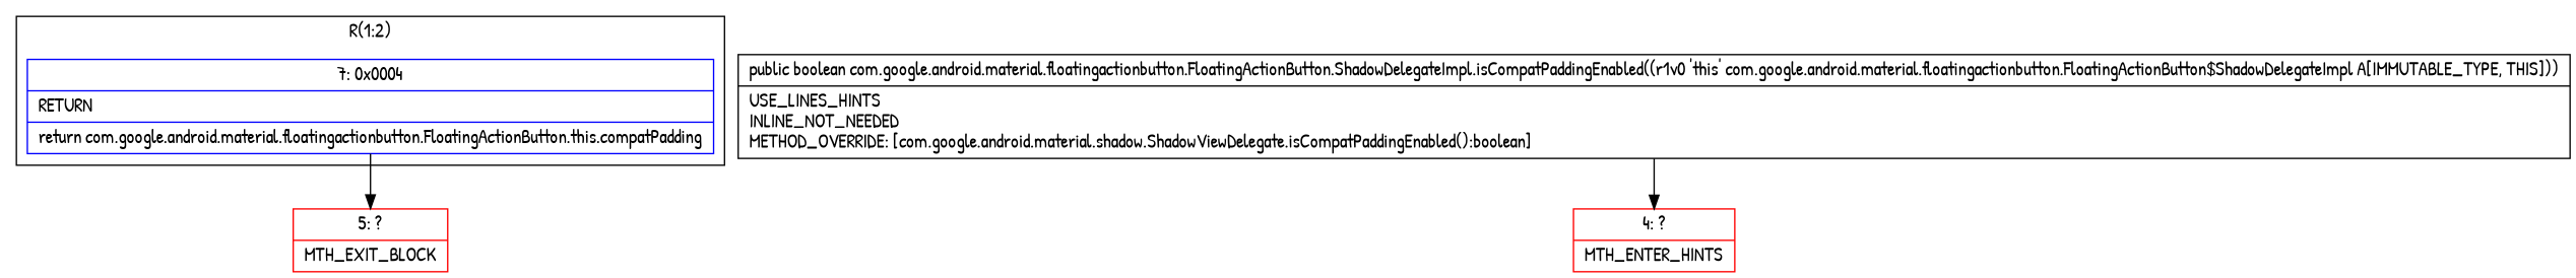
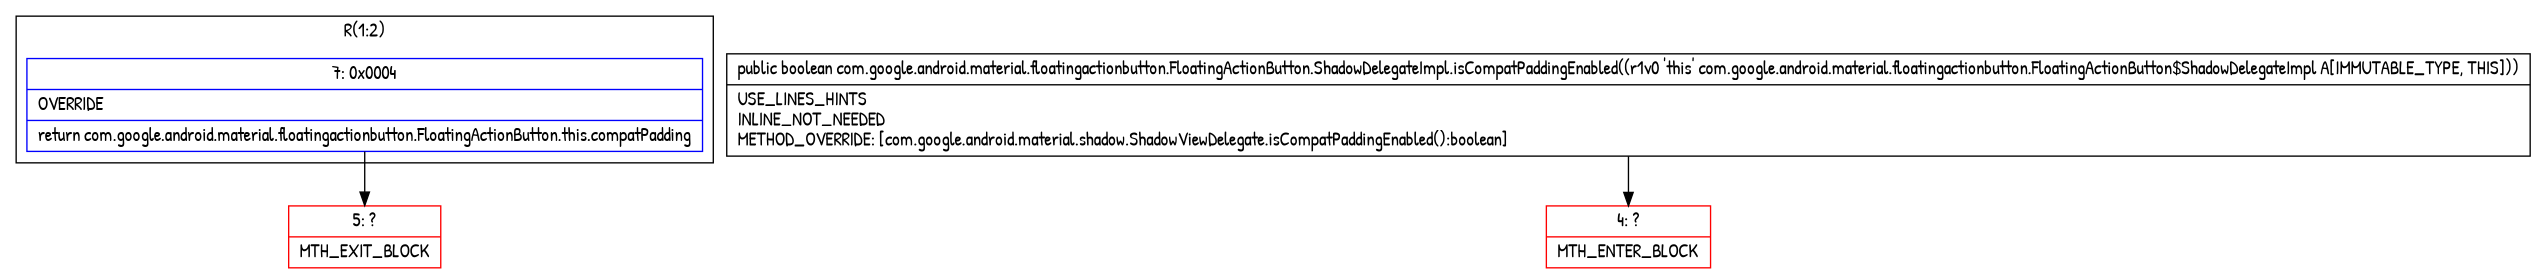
  digraph {
    fontname="Patrick Hand"
    node [color=red fontname="Patrick Hand" shape=record]
    edge [fontname="Patrick Hand"]
-   n1 [color=blue label="{7\:\ 0x0004|RETURN\l|return com.google.android.material.floatingactionbutton.FloatingActionButton.this.compatPadding\l}"]
+   n1 [color=blue label="{7\:\ 0x0004|OVERRIDE\l|return com.google.android.material.floatingactionbutton.FloatingActionButton.this.compatPadding\l}"]
    n2 [label="{5\:\ ?|MTH_EXIT_BLOCK\l}"]
-   n3 [label="{4\:\ ?|MTH_ENTER_HINTS\l}"]
+   n3 [label="{4\:\ ?|MTH_ENTER_BLOCK\l}"]
    n4 [label="{public boolean com.google.android.material.floatingactionbutton.FloatingActionButton.ShadowDelegateImpl.isCompatPaddingEnabled((r1v0 'this' com.google.android.material.floatingactionbutton.FloatingActionButton$ShadowDelegateImpl A[IMMUTABLE_TYPE, THIS]))  | USE_LINES_HINTS\lINLINE_NOT_NEEDED\lMETHOD_OVERRIDE: [com.google.android.material.shadow.ShadowViewDelegate.isCompatPaddingEnabled():boolean]\l}" color=""]
    subgraph cluster_1 {
      label="R(1:2)"
      n1
    }
    n1 -> n2
    n4 -> n3
  }
